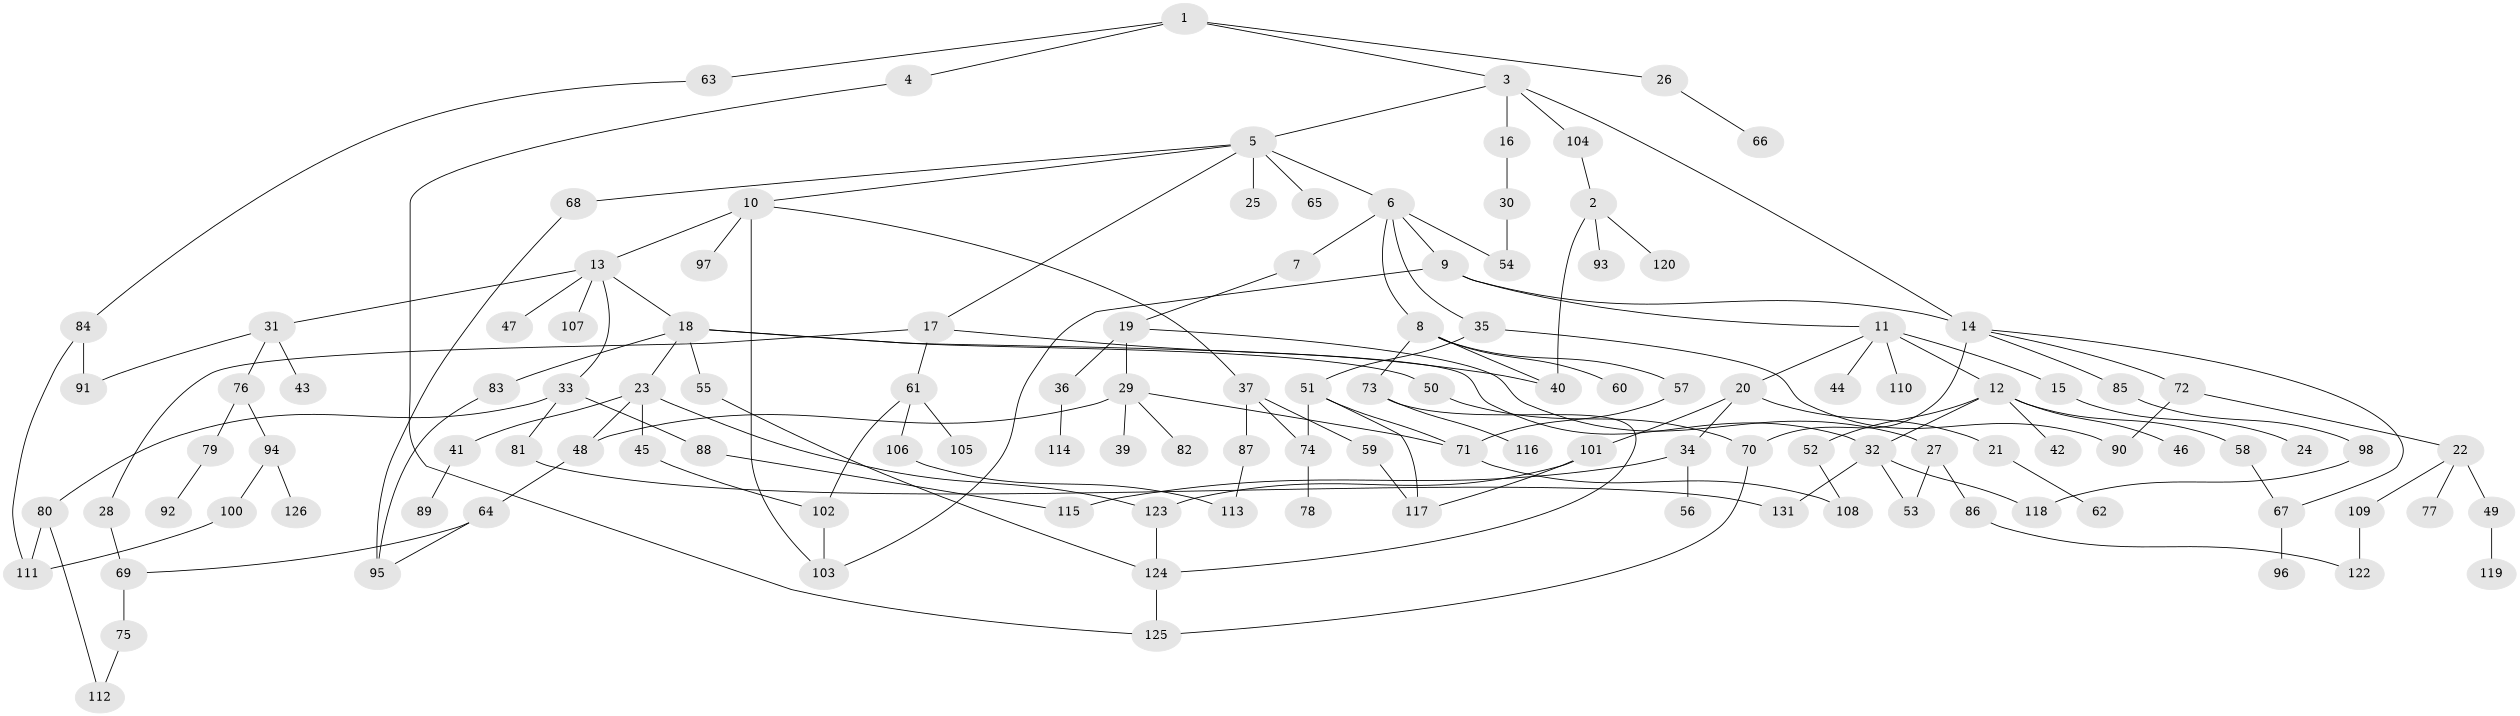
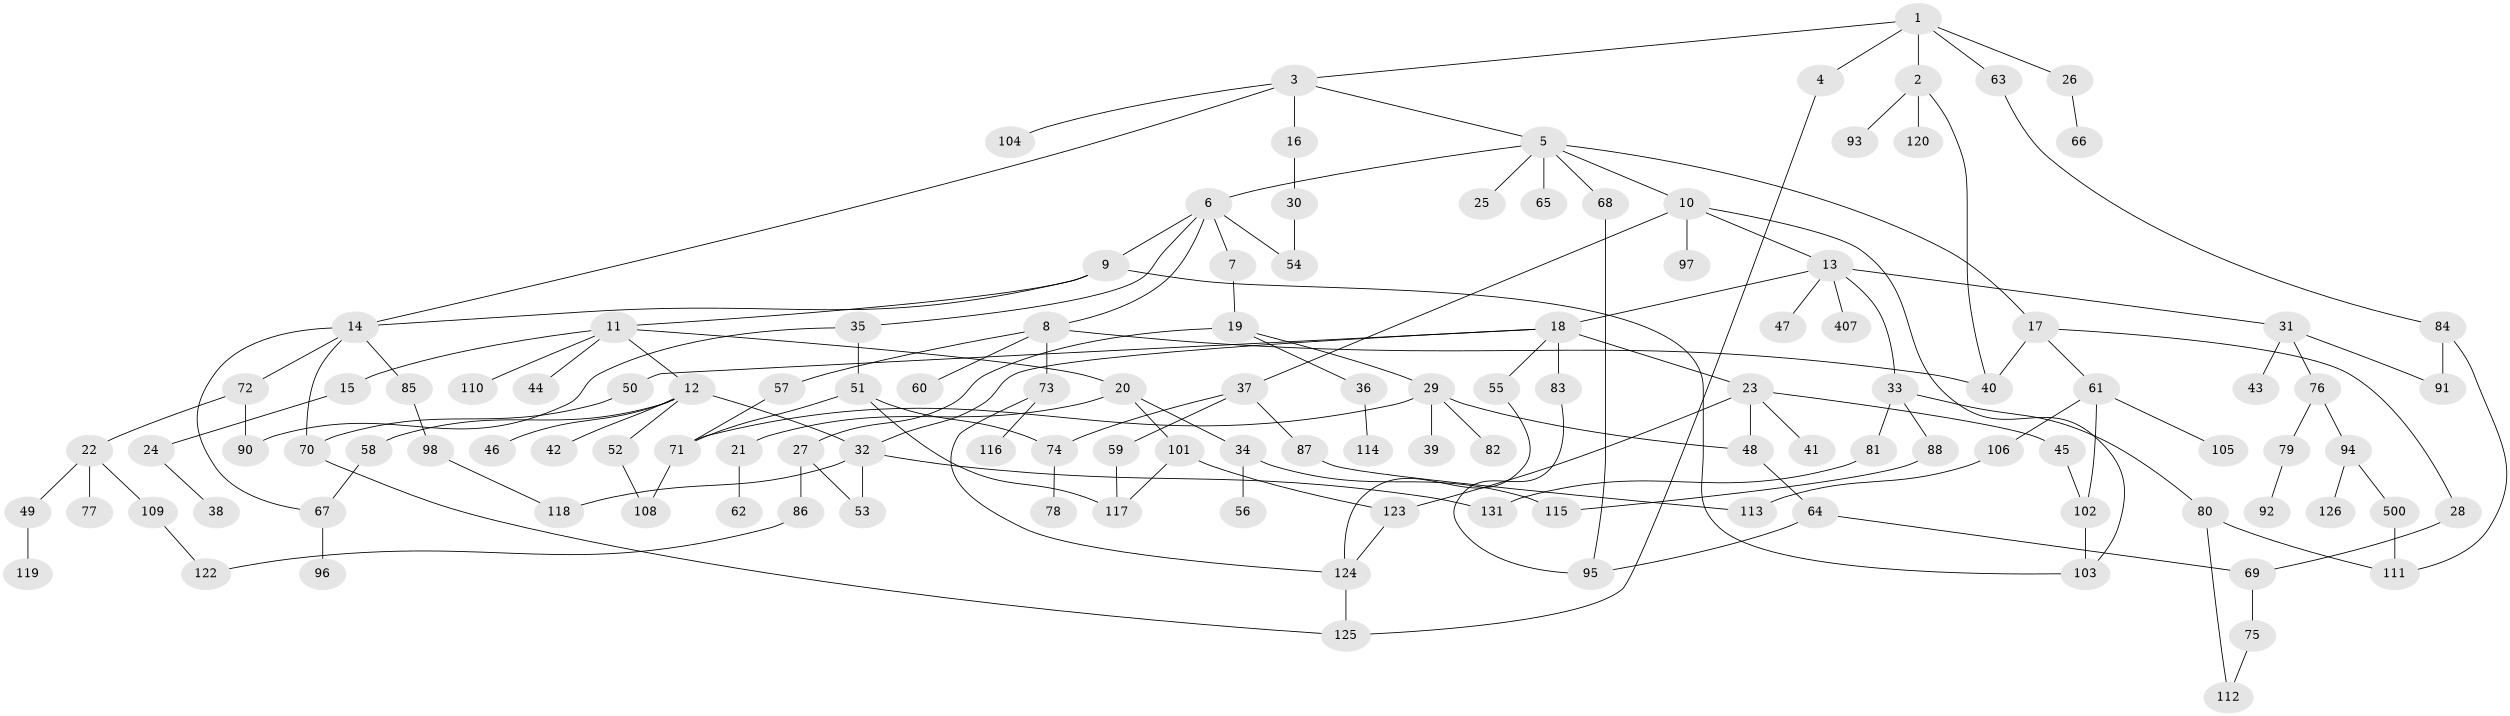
  graph {
    node [color=gray90 style=filled]
    1
    2
    3
    4
    26
    63
    40
    93
    120
    5
    14
    16
    104
    125
    66
    84
    6
    10
    17
    25
    65
    68
    67
    70
    72
    85
    30
    7
    8
    9
    35
    54
    103
    13
    37
    97
    28
    61
    95
    19
    57
    60
    73
    11
    51
    90
    27
    29
    36
    71
    124
    116
    12
    15
    20
    44
    110
    18
    31
    33
    47
-   107
+   107 [label=407]
    59
    74
    87
    32
    42
    46
    52
    58
    24
    21
    34
    101
    53
    118
    n77 [label=131]
    108
    23
    50
    55
    83
    43
    76
    91
    80
    81
    88
    22
    49
    77
    109
    96
    98
+   38
    69
    102
    105
    106
    41
    45
    48
    123
    86
    39
    82
    114
    62
    56
    115
    117
    119
    122
-   89
    64
    75
    79
    94
    112
    111
    78
    113
    92
-   100
+   100 [label=500]
    126
-   104 -- 2
+   1 -- 2
    1 -- 3
    1 -- 4
    1 -- 26
    1 -- 63
    2 -- 40
    2 -- 93
    2 -- 120
    3 -- 5
    3 -- 14
    3 -- 16
    3 -- 104
    4 -- 125
    26 -- 66
    63 -- 84
    5 -- 6
    5 -- 10
    5 -- 17
    5 -- 25
    5 -- 65
    5 -- 68
    14 -- 67
    14 -- 70
    14 -- 72
    14 -- 85
    16 -- 30
    84 -- 91
    84 -- 111
    6 -- 7
    6 -- 8
    6 -- 9
    6 -- 35
    6 -- 54
    10 -- 103
    10 -- 13
    10 -- 37
    10 -- 97
    17 -- 40
    17 -- 28
    17 -- 61
    68 -- 95
    67 -- 96
    70 -- 125
    72 -- 90
    72 -- 22
    85 -- 98
    30 -- 54
    7 -- 19
    8 -- 40
    8 -- 57
    8 -- 60
    8 -- 73
    9 -- 14
    9 -- 103
    9 -- 11
    35 -- 51
    35 -- 90
    13 -- 18
    13 -- 31
    13 -- 33
    13 -- 47
    13 -- 107
    37 -- 59
    37 -- 74
    37 -- 87
    28 -- 69
    61 -- 102
    61 -- 105
    61 -- 106
    19 -- 27
    19 -- 29
    19 -- 36
    57 -- 71
    73 -- 124
    73 -- 116
    11 -- 12
    11 -- 15
    11 -- 20
    11 -- 44
    11 -- 110
    51 -- 71
    51 -- 74
    51 -- 117
    27 -- 53
    27 -- 86
    29 -- 71
    29 -- 48
    29 -- 39
    29 -- 82
    36 -- 114
    71 -- 108
    124 -- 125
    12 -- 32
    12 -- 42
    12 -- 46
    12 -- 52
    12 -- 58
    15 -- 24
    20 -- 21
    20 -- 34
    20 -- 101
    18 -- 32
    18 -- 23
    18 -- 50
    18 -- 55
    18 -- 83
    31 -- 43
    31 -- 76
    31 -- 91
    33 -- 80
    33 -- 81
    33 -- 88
    59 -- 117
    74 -- 78
    87 -- 113
    32 -- 53
    32 -- 118
    32 -- n77
    52 -- 108
    58 -- 67
+   24 -- 38
    21 -- 62
    34 -- 56
    34 -- 115
    101 -- 123
    101 -- 117
    23 -- 41
    23 -- 45
    23 -- 48
    23 -- 123
    50 -- 70
    55 -- 124
    83 -- 95
    76 -- 79
    76 -- 94
    80 -- 112
    80 -- 111
    81 -- n77
    88 -- 115
    22 -- 49
    22 -- 77
    22 -- 109
    49 -- 119
    109 -- 122
    98 -- 118
    69 -- 75
    102 -- 103
    106 -- 113
-   41 -- 89
    45 -- 102
    48 -- 64
    123 -- 124
    86 -- 122
    64 -- 95
    64 -- 69
    75 -- 112
    79 -- 92
    94 -- 100
    94 -- 126
    100 -- 111
  }
